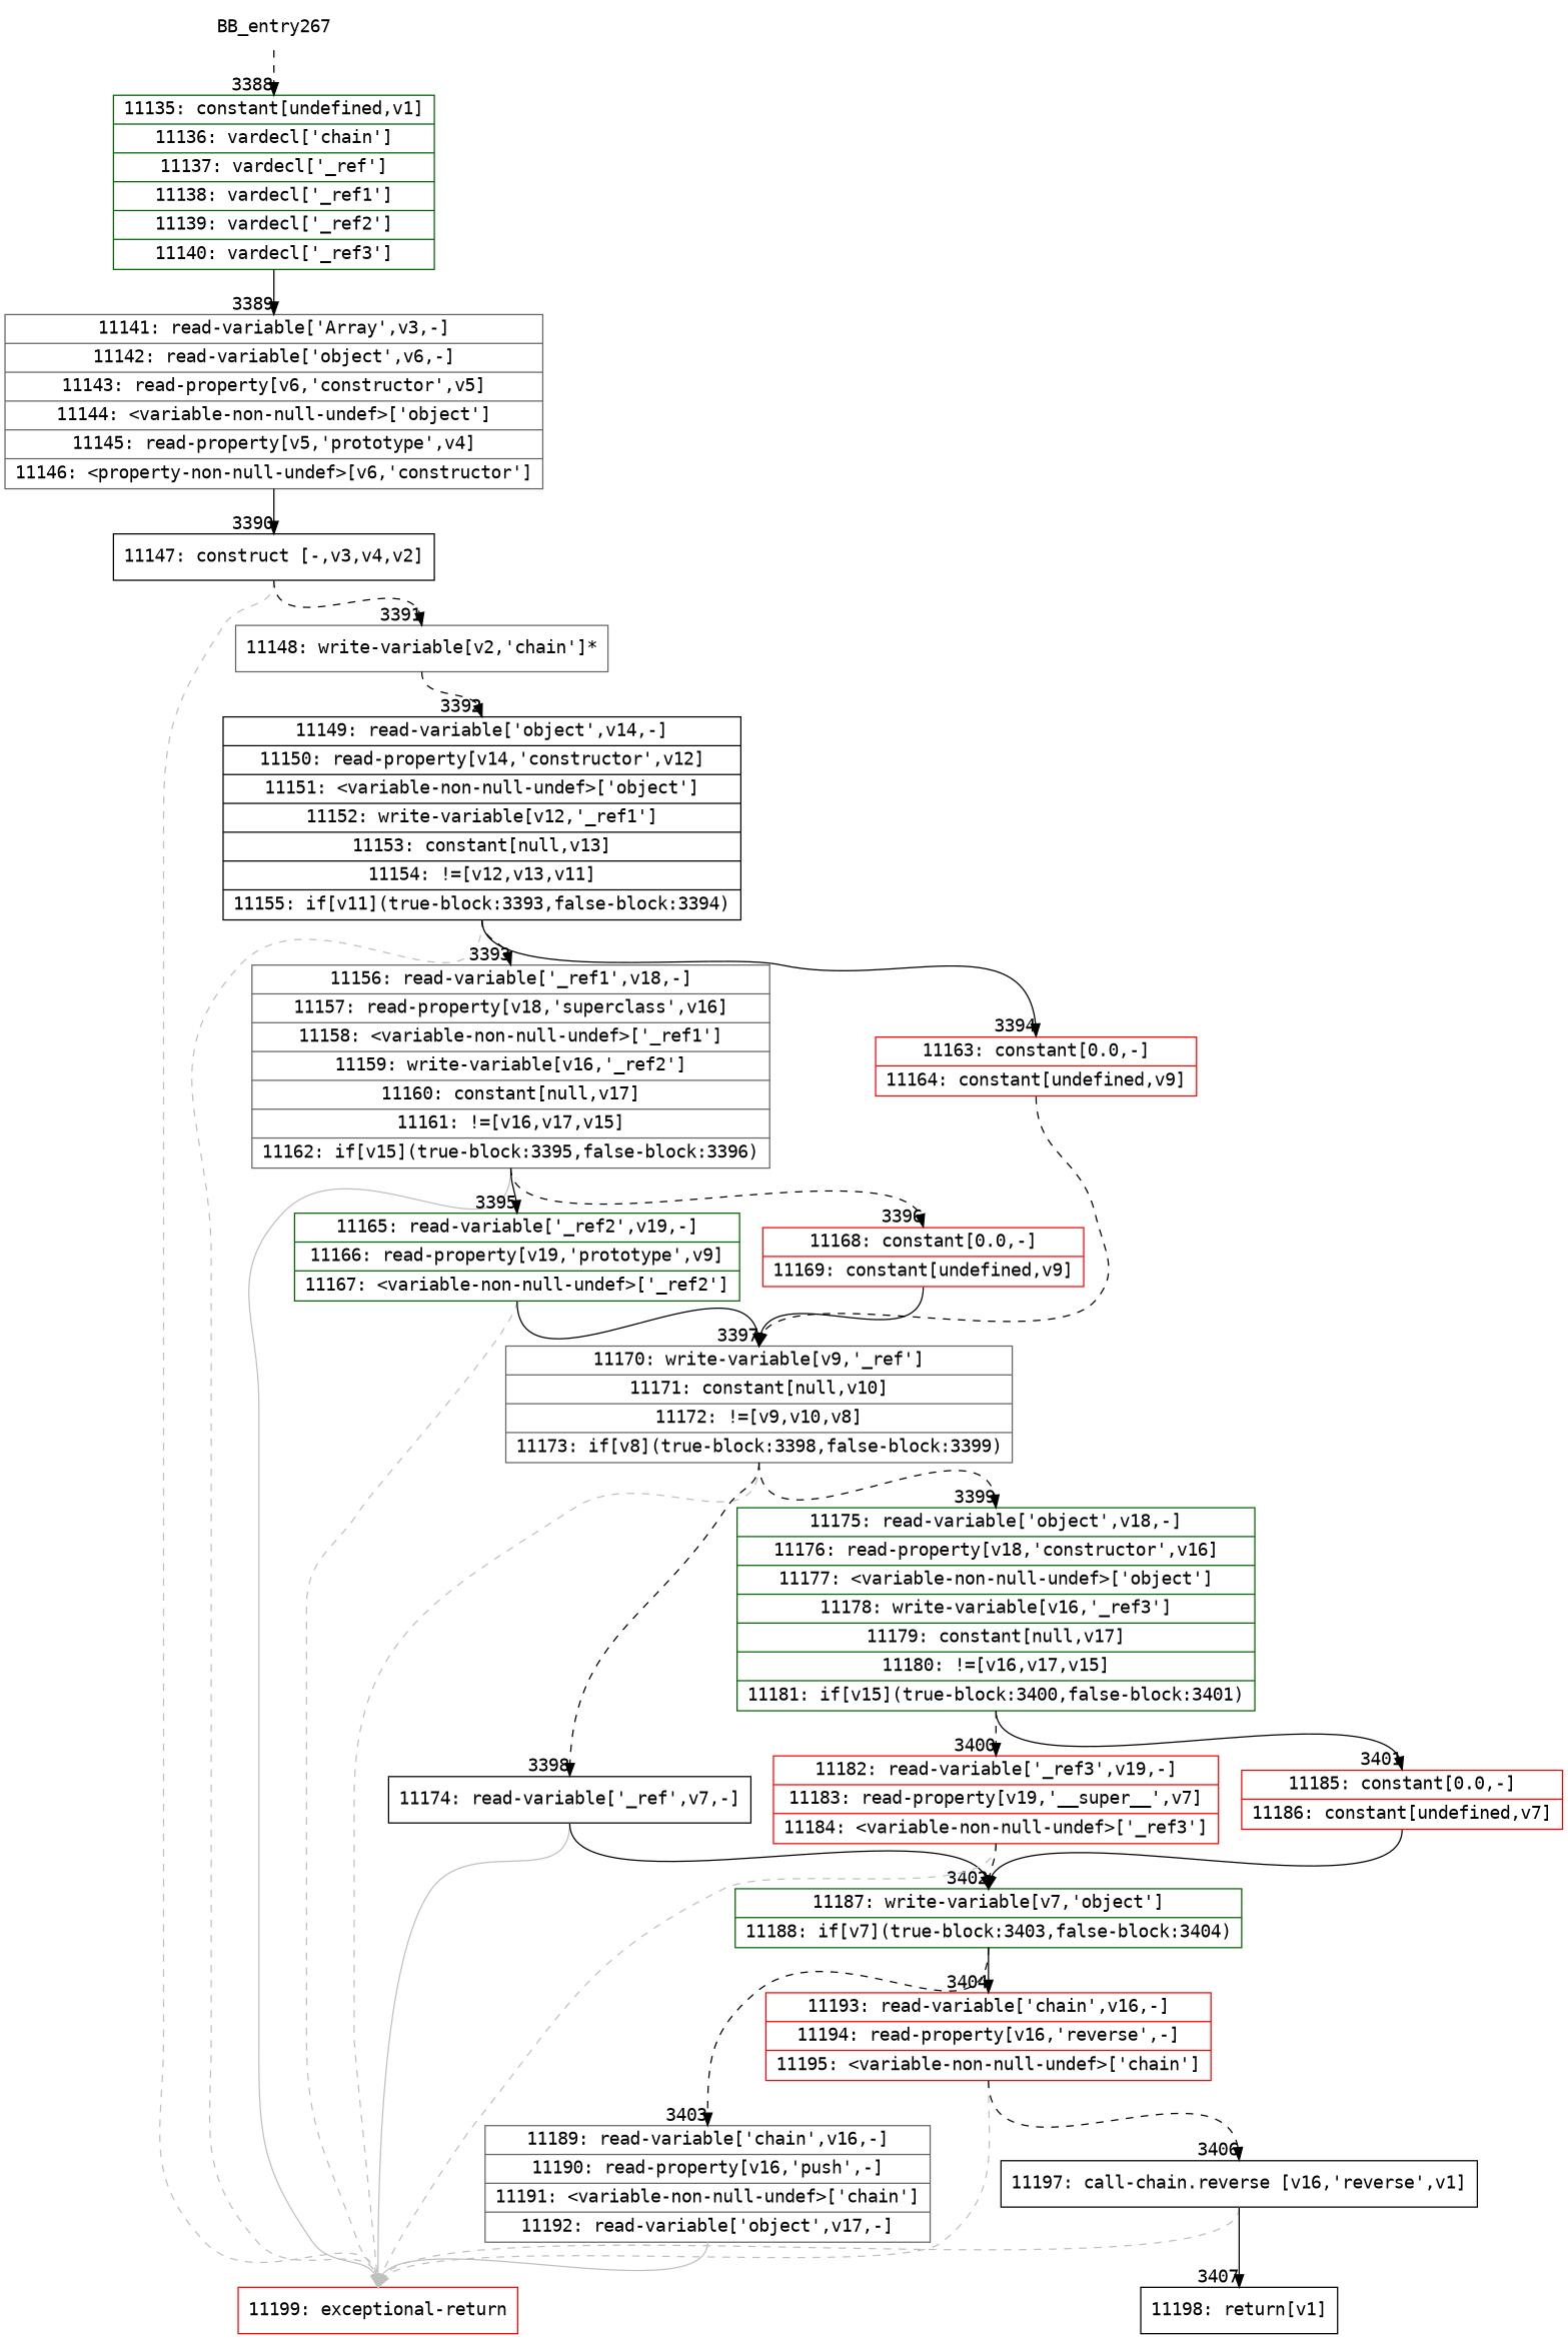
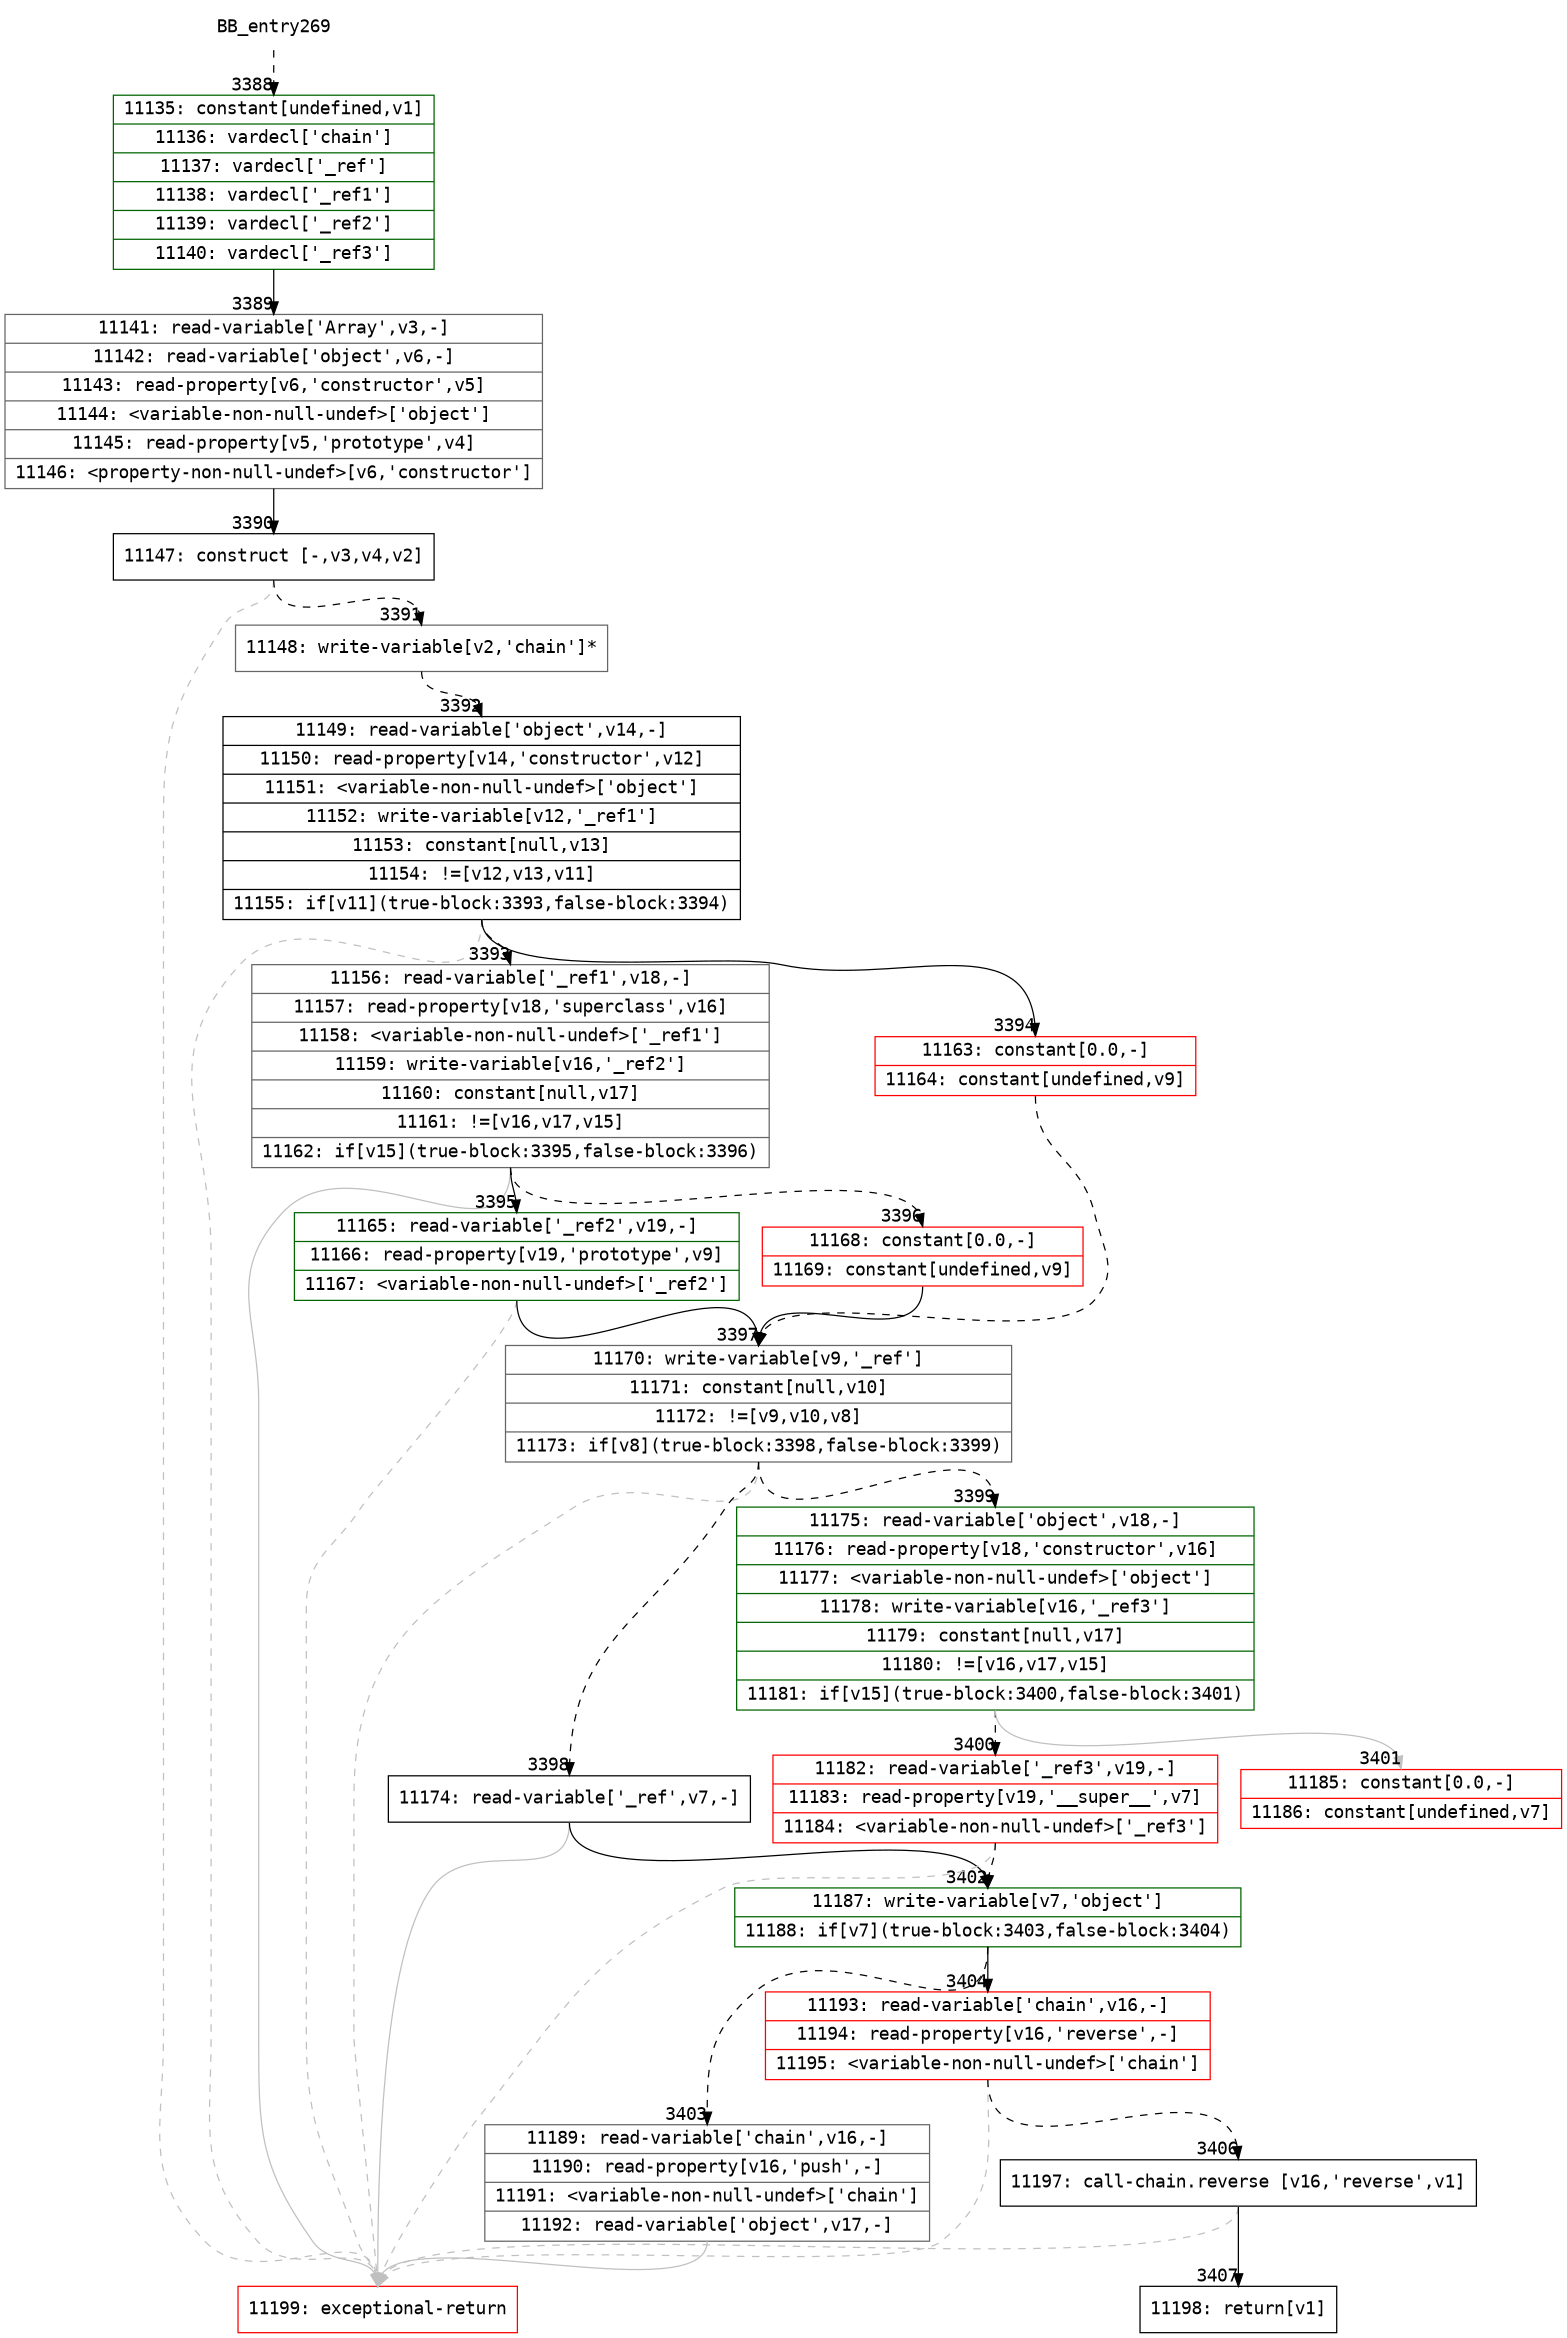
  digraph {
    fontname="DejaVu Sans Mono"
    rankdir=TD
    node [color=gray40 fontname="DejaVu Sans Mono" shape=record]
    edge [fontname="DejaVu Sans Mono" headport=n style=dashed tailport=s]
-   BB_entry269 [shape=none label=BB_entry267]
+   BB_entry269 [shape=none]
    n2 [color=darkgreen label="{11135: constant[undefined,v1]|11136: vardecl['chain']|11137: vardecl['_ref']|11138: vardecl['_ref1']|11139: vardecl['_ref2']|11140: vardecl['_ref3']}"]
    n3 [label="{11141: read-variable['Array',v3,-]|11142: read-variable['object',v6,-]|11143: read-property[v6,'constructor',v5]|11144: \<variable-non-null-undef\>['object']|11145: read-property[v5,'prototype',v4]|11146: \<property-non-null-undef\>[v6,'constructor']}"]
    n4 [color=black label="{11147: construct [-,v3,v4,v2]}"]
    n5 [color=red label="{11199: exceptional-return}"]
    n6 [label="{11148: write-variable[v2,'chain']*}"]
    n7 [color=black label="{11149: read-variable['object',v14,-]|11150: read-property[v14,'constructor',v12]|11151: \<variable-non-null-undef\>['object']|11152: write-variable[v12,'_ref1']|11153: constant[null,v13]|11154: !=[v12,v13,v11]|11155: if[v11](true-block:3393,false-block:3394)}"]
    n8 [label="{11156: read-variable['_ref1',v18,-]|11157: read-property[v18,'superclass',v16]|11158: \<variable-non-null-undef\>['_ref1']|11159: write-variable[v16,'_ref2']|11160: constant[null,v17]|11161: !=[v16,v17,v15]|11162: if[v15](true-block:3395,false-block:3396)}"]
    n9 [color=red label="{11163: constant[0.0,-]|11164: constant[undefined,v9]}"]
    n10 [color=darkgreen label="{11165: read-variable['_ref2',v19,-]|11166: read-property[v19,'prototype',v9]|11167: \<variable-non-null-undef\>['_ref2']}"]
    n11 [color=red label="{11168: constant[0.0,-]|11169: constant[undefined,v9]}"]
    n12 [label="{11170: write-variable[v9,'_ref']|11171: constant[null,v10]|11172: !=[v9,v10,v8]|11173: if[v8](true-block:3398,false-block:3399)}"]
    n13 [color=black label="{11174: read-variable['_ref',v7,-]}"]
    n14 [color=darkgreen label="{11175: read-variable['object',v18,-]|11176: read-property[v18,'constructor',v16]|11177: \<variable-non-null-undef\>['object']|11178: write-variable[v16,'_ref3']|11179: constant[null,v17]|11180: !=[v16,v17,v15]|11181: if[v15](true-block:3400,false-block:3401)}"]
    n15 [color=darkgreen label="{11187: write-variable[v7,'object']|11188: if[v7](true-block:3403,false-block:3404)}"]
    n16 [color=red label="{11182: read-variable['_ref3',v19,-]|11183: read-property[v19,'__super__',v7]|11184: \<variable-non-null-undef\>['_ref3']}"]
    n17 [color=red label="{11185: constant[0.0,-]|11186: constant[undefined,v7]}"]
    n18 [label="{11189: read-variable['chain',v16,-]|11190: read-property[v16,'push',-]|11191: \<variable-non-null-undef\>['chain']|11192: read-variable['object',v17,-]}"]
    n19 [color=red label="{11193: read-variable['chain',v16,-]|11194: read-property[v16,'reverse',-]|11195: \<variable-non-null-undef\>['chain']}"]
    n20 [color=black label="{11197: call-chain.reverse [v16,'reverse',v1]}"]
    n21 [color=black label="{11198: return[v1]}"]
    BB_entry269 -> n2 [headlabel="    3388"]
    n2 -> n3 [headlabel="      3389" style=solid]
    n3 -> n4 [headlabel="      3390" style=solid]
    n4 -> n5 [color=gray]
    n4 -> n6 [headlabel="      3391"]
    n6 -> n7 [headlabel="      3392"]
    n7 -> n5 [color=gray]
    n7 -> n8 [headlabel="      3393"]
    n7 -> n9 [headlabel="      3394" style=solid]
    n8 -> n5 [color=gray style=solid]
    n8 -> n10 [headlabel="      3395" style=solid]
    n8 -> n11 [headlabel="      3396"]
    n9 -> n12 [headlabel="      3397"]
    n10 -> n5 [color=gray]
    n10 -> n12 [style=solid]
    n11 -> n12 [style=solid]
    n12 -> n5 [color=gray]
    n12 -> n13 [headlabel="      3398"]
    n12 -> n14 [headlabel="      3399"]
    n13 -> n5 [color=gray style=solid]
    n13 -> n15 [headlabel="      3402" style=solid]
    n14 -> n16 [headlabel="      3400"]
-   n14 -> n17 [headlabel="      3401" style=solid]
+   n14 -> n17 [headlabel="      3401" style=solid color=gray]
    n15 -> n18 [headlabel="      3403"]
    n15 -> n19 [headlabel="      3404" style=solid]
    n16 -> n5 [color=gray]
    n16 -> n15
-   n17 -> n15 [style=solid]
    n18 -> n5 [color=gray style=solid]
    n19 -> n5 [color=gray]
    n19 -> n20 [headlabel="      3406"]
    n20 -> n5 [color=gray]
    n20 -> n21 [headlabel="      3407" style=solid]
  }
